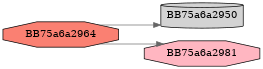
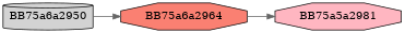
  digraph {
    rankdir=LR
    splines=ortho
    node [shape=octagon style=filled]
    edge [color=gray40]
    BB75a6a2950 [fillcolor=lightgrey shape=cylinder]
    BB75a6a2964 [fillcolor=salmon]
-   BB75a6a2981 [fillcolor=lightpink]
-   BB75a6a2964 -> BB75a6a2950
+   BB75a6a2981 [fillcolor=lightpink label=BB75a5a2981]
+   BB75a6a2950 -> BB75a6a2964
    BB75a6a2964 -> BB75a6a2981
  }
